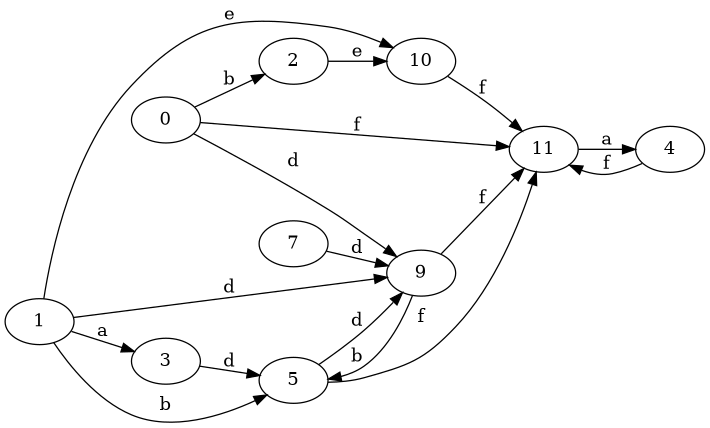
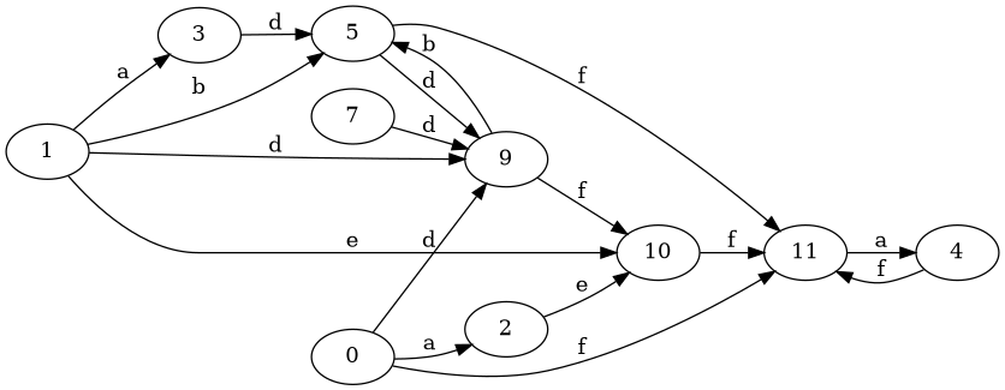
  strict digraph {
    rankdir=LR
    2
    10
    11
    3
    5
    9
    4
    7
    0
    1
    2 -> 10 [label=e]
    10 -> 11 [label=f]
    11 -> 4 [label=a]
    3 -> 5 [label=d]
    5 -> 11 [label=f]
    5 -> 9 [label=d]
-   9 -> 11 [label=f]
+   9 -> 10 [label=f]
    9 -> 5 [label=b]
    4 -> 11 [label=f]
    7 -> 9 [label=d]
-   0 -> 2 [label=b]
+   0 -> 2 [label=a]
    0 -> 11 [label=f]
    0 -> 9 [label=d]
    1 -> 10 [label=e]
    1 -> 3 [label=a]
    1 -> 5 [label=b]
    1 -> 9 [label=d]
  }
